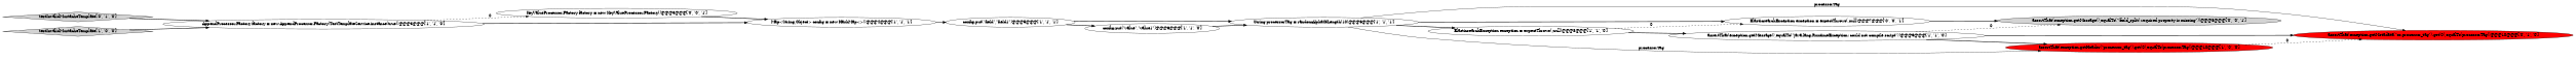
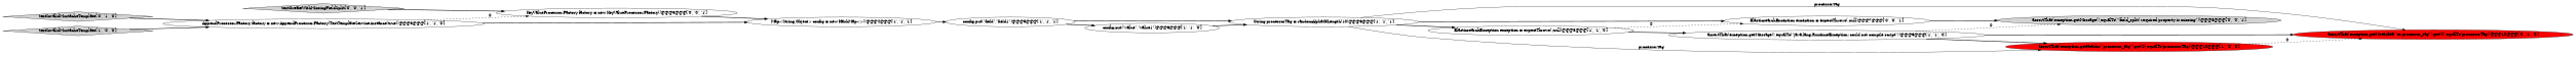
  digraph {
    rankdir=LR
    node [fillcolor=white shape=ellipse style=filled]
    edge [style=bold]
    n1 [label="ElasticsearchException exception = expectThrows(,null)@@@7@@@['0', '0', '1']"]
    n2 [fillcolor=lightgray label="assertThat(exception.getMessage(),equalTo(\"(field_split( required property is missing\"))@@@8@@@['0', '0', '1']"]
    n3 [fillcolor=lightgray label="testInvalidMustacheTemplate['0', '1', '0']" shape=diamond]
    n4 [label="AppendProcessor.Factory factory = new AppendProcessor.Factory(TestTemplateService.instance(true))@@@3@@@['1', '1', '0']"]
    n5 [fillcolor=red label="assertThat(exception.getMetadata(\"es.processor_tag\").get(0),equalTo(processorTag))@@@10@@@['0', '1', '0']"]
    n6 [label="String processorTag = randomAlphaOfLength(10)@@@6@@@['1', '1', '1']"]
    n7 [label="ElasticsearchException exception = expectThrows(,null)@@@8@@@['1', '1', '0']"]
    n8 [fillcolor=red label="assertThat(exception.getHeader(\"processor_tag\").get(0),equalTo(processorTag))@@@10@@@['1', '0', '0']"]
    n9 [label="Map<String,Object> config = new HashMap<>()@@@4@@@['1', '1', '1']"]
    n10 [label="config.put(\"field\",\"field1\")@@@5@@@['1', '1', '1']"]
    n11 [label="assertThat(exception.getMessage(),equalTo(\"java.lang.RuntimeException: could not compile script\"))@@@9@@@['1', '1', '0']"]
    n12 [fillcolor=lightgray label="testInvalidMustacheTemplate['1', '0', '0']" shape=diamond]
    n13 [label="KeyValueProcessor.Factory factory = new KeyValueProcessor.Factory()@@@3@@@['0', '0', '1']"]
    n14 [label="config.put(\"value\",\"value1\")@@@6@@@['1', '1', '0']"]
+   n15 [fillcolor=lightgray label="testCreateWithMissingFieldSplit['0', '0', '1']" shape=diamond]
    n1 -> n2
    n3 -> n4
    n4 -> n9
    n4 -> n13 [label=0 style=dashed]
    n6 -> n1
    n6 -> n5 [label=processorTag style=solid]
    n6 -> n7
    n6 -> n8 [label=processorTag style=solid]
    n7 -> n1 [label=0 style=dashed]
    n7 -> n11
    n8 -> n5 [label=0 style=dashed]
    n9 -> n10
    n10 -> n6
    n10 -> n14
    n11 -> n2 [label=0 style=dashed]
    n11 -> n5
    n11 -> n8
    n12 -> n4
    n13 -> n9
    n14 -> n6
+   n15 -> n13
  }
